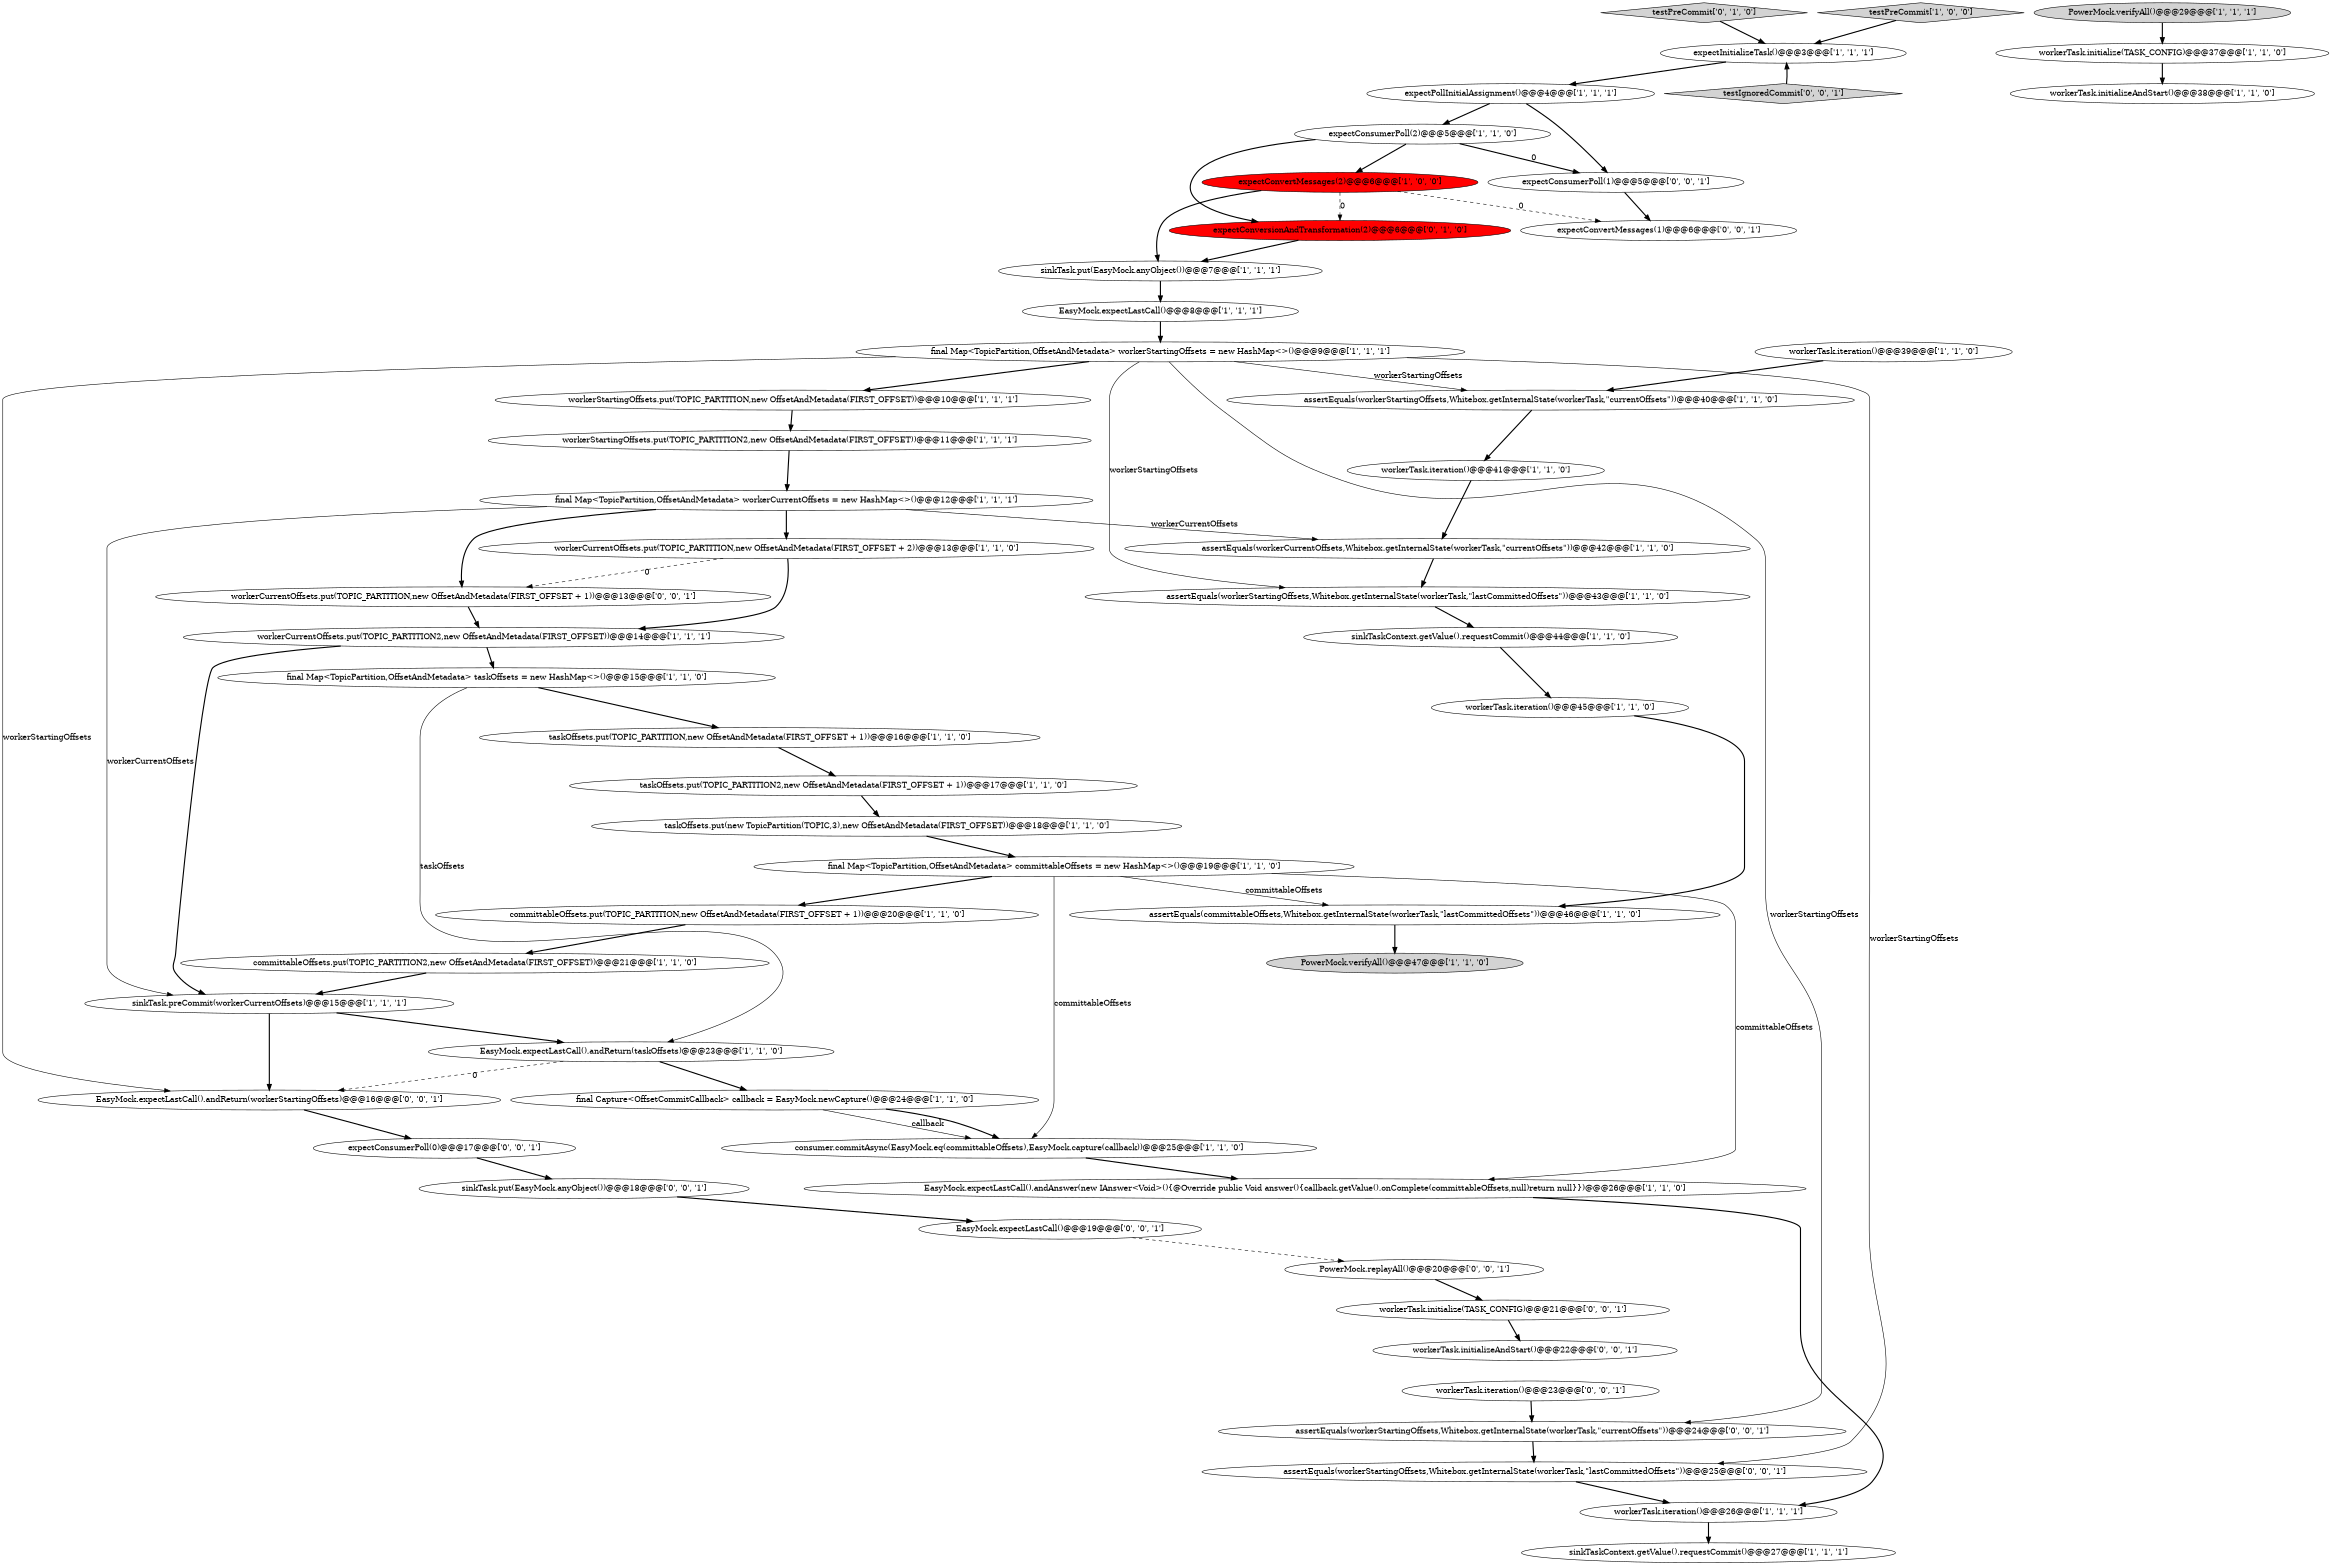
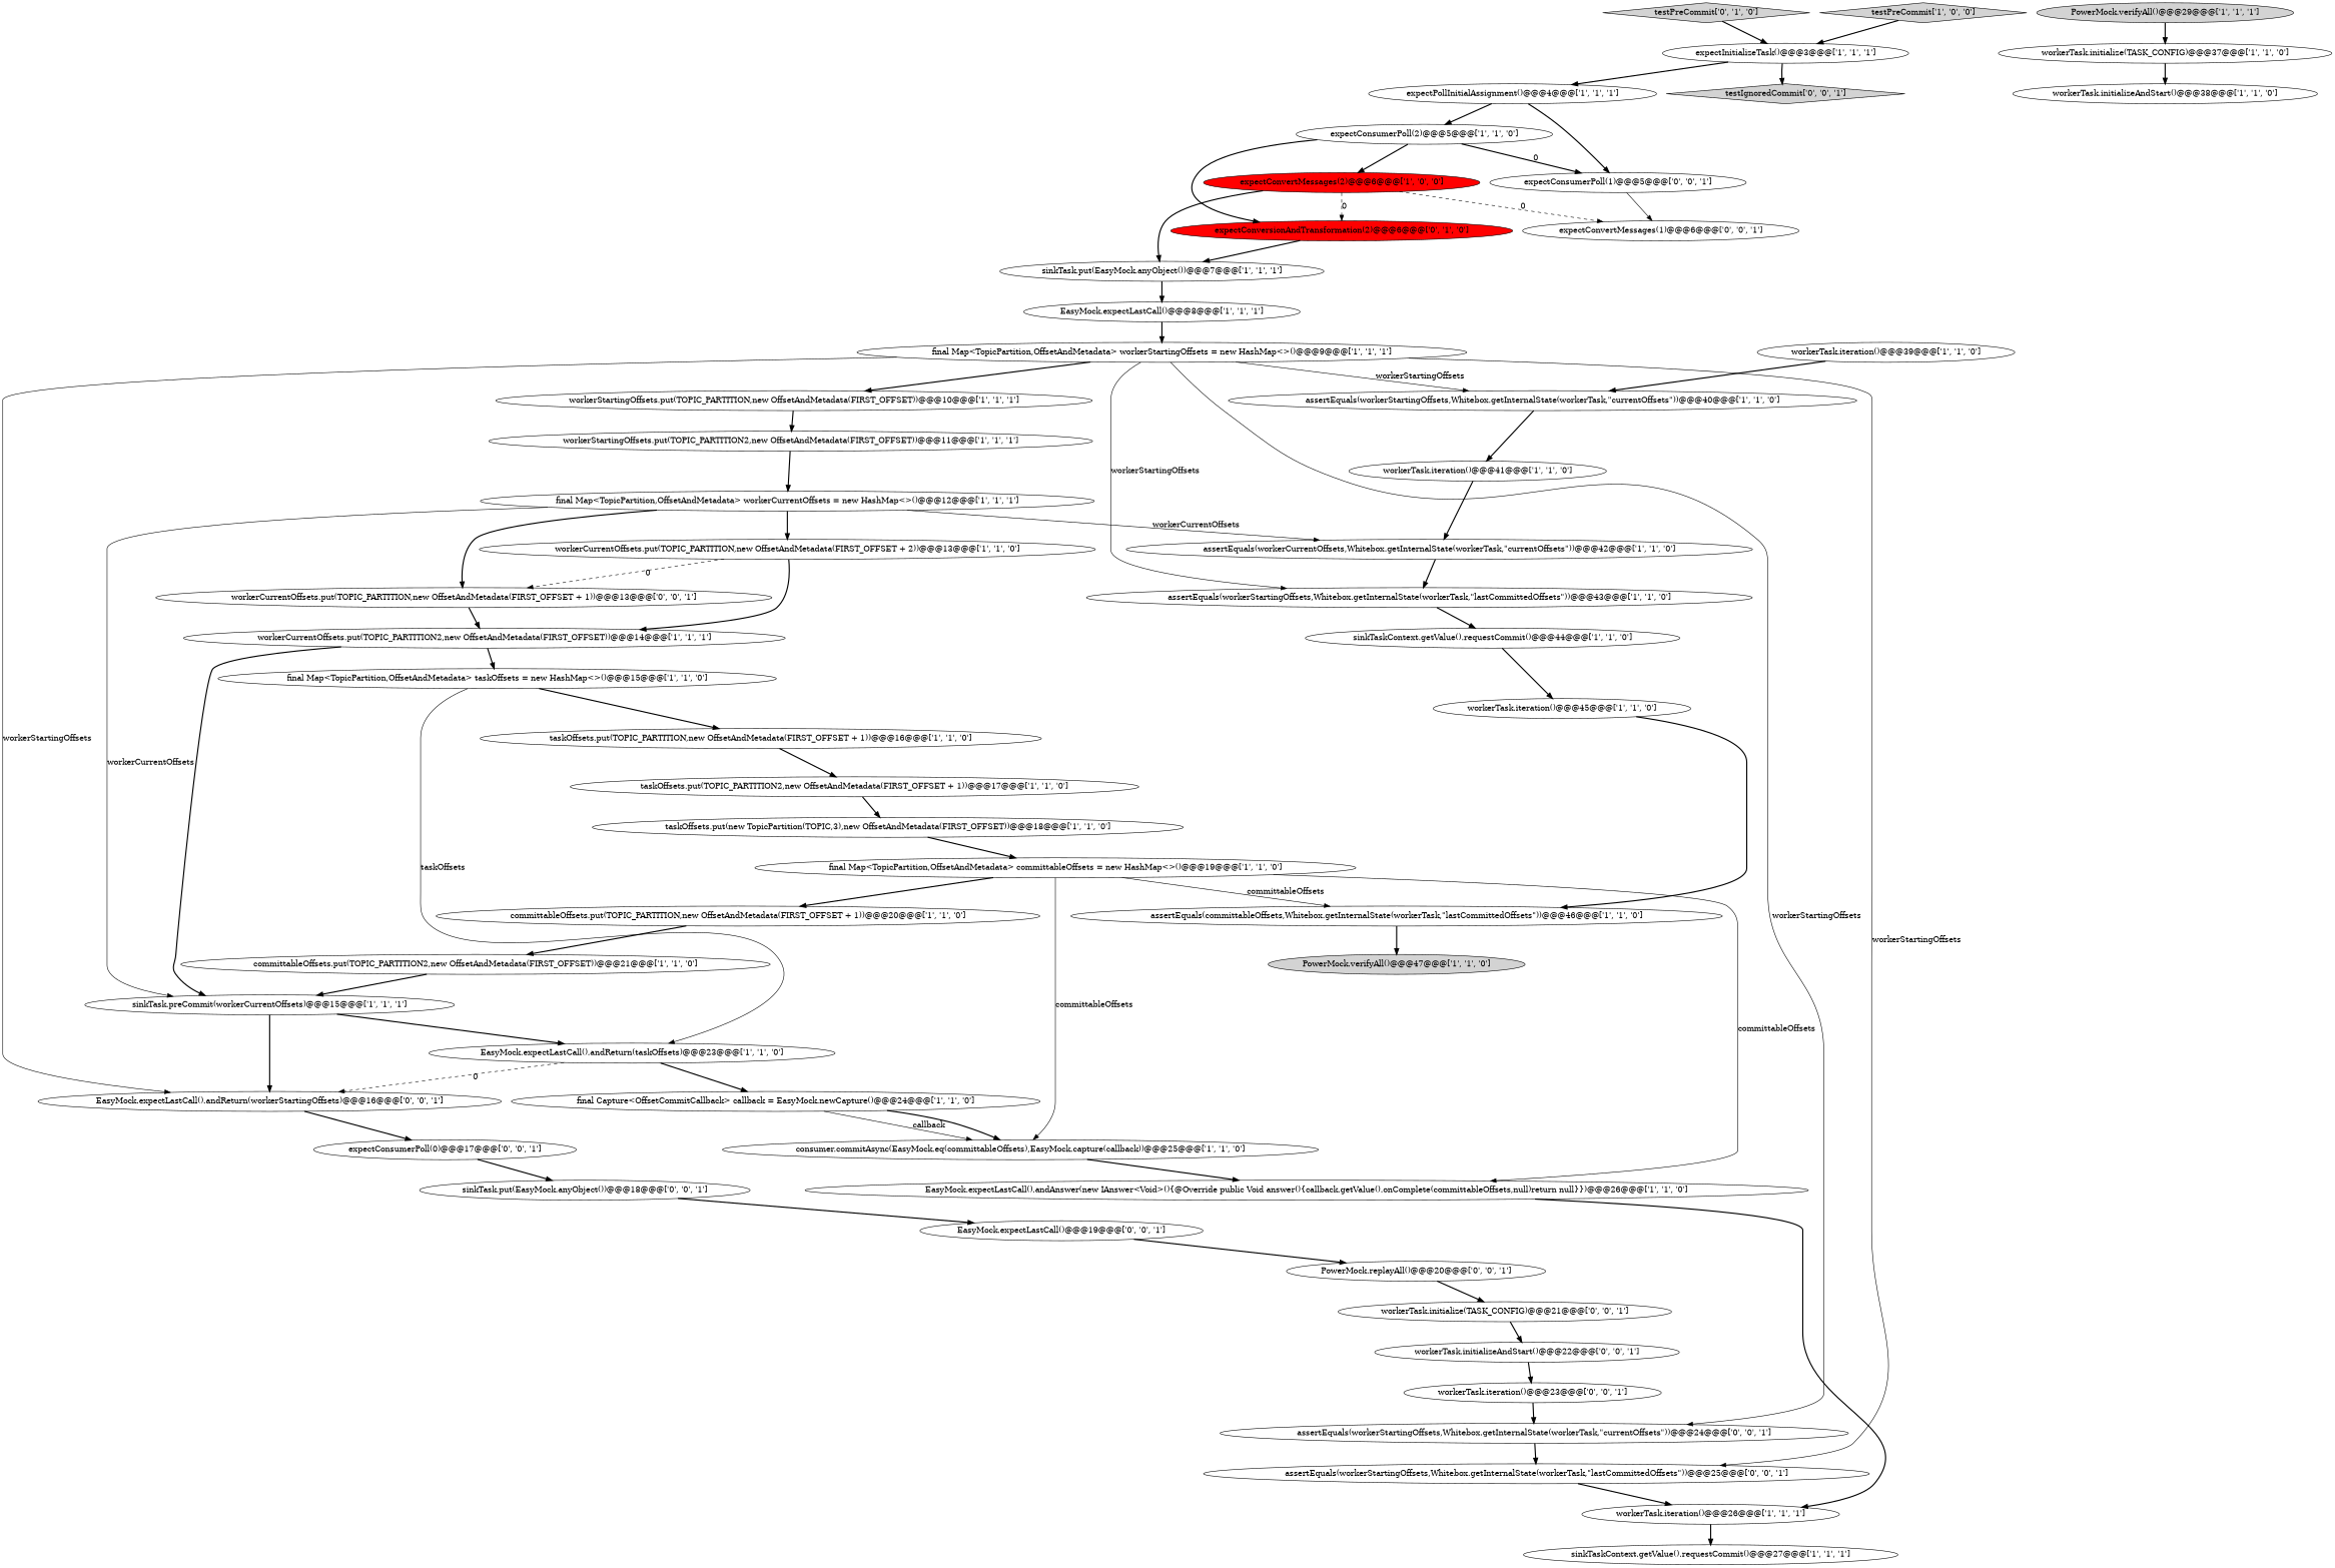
  digraph {
    node [fillcolor=white shape=ellipse style=filled]
    edge [style=bold]
    n1 [label="workerTask.iteration()@@@26@@@['1', '1', '1']"]
    n2 [label="sinkTaskContext.getValue().requestCommit()@@@27@@@['1', '1', '1']"]
    n3 [label="expectPollInitialAssignment()@@@4@@@['1', '1', '1']"]
    n4 [label="expectConsumerPoll(2)@@@5@@@['1', '1', '0']"]
    n5 [label="expectConsumerPoll(1)@@@5@@@['0', '0', '1']"]
    n6 [fillcolor=red label="expectConvertMessages(2)@@@6@@@['1', '0', '0']"]
    n7 [fillcolor=red label="expectConversionAndTransformation(2)@@@6@@@['0', '1', '0']"]
    n8 [label="expectConvertMessages(1)@@@6@@@['0', '0', '1']"]
    n9 [label="assertEquals(committableOffsets,Whitebox.getInternalState(workerTask,\"lastCommittedOffsets\"))@@@46@@@['1', '1', '0']"]
    n10 [fillcolor=lightgray label="PowerMock.verifyAll()@@@47@@@['1', '1', '0']"]
    n11 [label="final Map<TopicPartition,OffsetAndMetadata> workerStartingOffsets = new HashMap<>()@@@9@@@['1', '1', '1']"]
    n12 [label="assertEquals(workerStartingOffsets,Whitebox.getInternalState(workerTask,\"lastCommittedOffsets\"))@@@25@@@['0', '0', '1']"]
    n13 [label="assertEquals(workerStartingOffsets,Whitebox.getInternalState(workerTask,\"currentOffsets\"))@@@40@@@['1', '1', '0']"]
    n14 [label="assertEquals(workerStartingOffsets,Whitebox.getInternalState(workerTask,\"lastCommittedOffsets\"))@@@43@@@['1', '1', '0']"]
    n15 [label="workerStartingOffsets.put(TOPIC_PARTITION,new OffsetAndMetadata(FIRST_OFFSET))@@@10@@@['1', '1', '1']"]
    n16 [label="assertEquals(workerStartingOffsets,Whitebox.getInternalState(workerTask,\"currentOffsets\"))@@@24@@@['0', '0', '1']"]
    n17 [label="EasyMock.expectLastCall().andReturn(workerStartingOffsets)@@@16@@@['0', '0', '1']"]
    n18 [label="workerTask.iteration()@@@41@@@['1', '1', '0']"]
    n19 [label="sinkTaskContext.getValue().requestCommit()@@@44@@@['1', '1', '0']"]
    n20 [label="workerStartingOffsets.put(TOPIC_PARTITION2,new OffsetAndMetadata(FIRST_OFFSET))@@@11@@@['1', '1', '1']"]
    n21 [label="expectConsumerPoll(0)@@@17@@@['0', '0', '1']"]
    n22 [label="workerTask.iteration()@@@45@@@['1', '1', '0']"]
    n23 [label="EasyMock.expectLastCall().andReturn(taskOffsets)@@@23@@@['1', '1', '0']"]
    n24 [label="final Capture<OffsetCommitCallback> callback = EasyMock.newCapture()@@@24@@@['1', '1', '0']"]
    n25 [label="consumer.commitAsync(EasyMock.eq(committableOffsets),EasyMock.capture(callback))@@@25@@@['1', '1', '0']"]
    n26 [label="EasyMock.expectLastCall().andAnswer(new IAnswer<Void>(){@Override public Void answer(){callback.getValue().onComplete(committableOffsets,null)return null}})@@@26@@@['1', '1', '0']"]
    n27 [label="final Map<TopicPartition,OffsetAndMetadata> workerCurrentOffsets = new HashMap<>()@@@12@@@['1', '1', '1']"]
    n28 [label="sinkTask.preCommit(workerCurrentOffsets)@@@15@@@['1', '1', '1']"]
    n29 [label="workerCurrentOffsets.put(TOPIC_PARTITION,new OffsetAndMetadata(FIRST_OFFSET + 2))@@@13@@@['1', '1', '0']"]
    n30 [label="assertEquals(workerCurrentOffsets,Whitebox.getInternalState(workerTask,\"currentOffsets\"))@@@42@@@['1', '1', '0']"]
    n31 [label="workerCurrentOffsets.put(TOPIC_PARTITION,new OffsetAndMetadata(FIRST_OFFSET + 1))@@@13@@@['0', '0', '1']"]
    n32 [label="EasyMock.expectLastCall()@@@19@@@['0', '0', '1']"]
    n33 [label="PowerMock.replayAll()@@@20@@@['0', '0', '1']"]
    n34 [label="workerTask.initialize(TASK_CONFIG)@@@21@@@['0', '0', '1']"]
    n35 [fillcolor=lightgray label="testIgnoredCommit['0', '0', '1']" shape=diamond]
    n36 [label="expectInitializeTask()@@@3@@@['1', '1', '1']"]
    n37 [label="final Map<TopicPartition,OffsetAndMetadata> committableOffsets = new HashMap<>()@@@19@@@['1', '1', '0']"]
    n38 [label="committableOffsets.put(TOPIC_PARTITION,new OffsetAndMetadata(FIRST_OFFSET + 1))@@@20@@@['1', '1', '0']"]
    n39 [label="committableOffsets.put(TOPIC_PARTITION2,new OffsetAndMetadata(FIRST_OFFSET))@@@21@@@['1', '1', '0']"]
    n40 [label="sinkTask.put(EasyMock.anyObject())@@@7@@@['1', '1', '1']"]
    n41 [label="workerCurrentOffsets.put(TOPIC_PARTITION2,new OffsetAndMetadata(FIRST_OFFSET))@@@14@@@['1', '1', '1']"]
    n42 [label="workerTask.iteration()@@@23@@@['0', '0', '1']"]
    n43 [label="workerTask.initializeAndStart()@@@38@@@['1', '1', '0']"]
    n44 [label="workerTask.iteration()@@@39@@@['1', '1', '0']"]
    n45 [label="taskOffsets.put(new TopicPartition(TOPIC,3),new OffsetAndMetadata(FIRST_OFFSET))@@@18@@@['1', '1', '0']"]
    n46 [label="final Map<TopicPartition,OffsetAndMetadata> taskOffsets = new HashMap<>()@@@15@@@['1', '1', '0']"]
    n47 [label="taskOffsets.put(TOPIC_PARTITION,new OffsetAndMetadata(FIRST_OFFSET + 1))@@@16@@@['1', '1', '0']"]
    n48 [label="workerTask.initializeAndStart()@@@22@@@['0', '0', '1']"]
    n49 [label="EasyMock.expectLastCall()@@@8@@@['1', '1', '1']"]
    n50 [fillcolor=lightgray label="testPreCommit['0', '1', '0']" shape=diamond]
    n51 [label="taskOffsets.put(TOPIC_PARTITION2,new OffsetAndMetadata(FIRST_OFFSET + 1))@@@17@@@['1', '1', '0']"]
    n52 [label="sinkTask.put(EasyMock.anyObject())@@@18@@@['0', '0', '1']"]
    n53 [fillcolor=lightgray label="PowerMock.verifyAll()@@@29@@@['1', '1', '1']"]
    n54 [label="workerTask.initialize(TASK_CONFIG)@@@37@@@['1', '1', '0']"]
    n55 [fillcolor=lightgray label="testPreCommit['1', '0', '0']" shape=diamond]
    n1 -> n2
    n3 -> n4
    n3 -> n5
    n4 -> n5 [label=0]
    n4 -> n6
    n4 -> n7
-   n5 -> n8
+   n5 -> n8 [style=solid]
    n6 -> n7 [label=0 style=dashed]
    n6 -> n8 [label=0 style=dashed]
    n6 -> n40
    n7 -> n40
    n9 -> n10
    n11 -> n12 [label=workerStartingOffsets style=solid]
    n11 -> n13 [label=workerStartingOffsets style=solid]
    n11 -> n14 [label=workerStartingOffsets style=solid]
    n11 -> n15
    n11 -> n16 [label=workerStartingOffsets style=solid]
    n11 -> n17 [label=workerStartingOffsets style=solid]
    n12 -> n1
    n13 -> n18
    n14 -> n19
    n15 -> n20
    n16 -> n12
    n17 -> n21
    n18 -> n30
    n19 -> n22
    n20 -> n27
    n21 -> n52
    n22 -> n9
    n23 -> n17 [label=0 style=dashed]
    n23 -> n24
    n24 -> n25 [label=callback style=solid]
    n24 -> n25
    n25 -> n26
    n26 -> n1
    n27 -> n28 [label=workerCurrentOffsets style=solid]
    n27 -> n29
    n27 -> n30 [label=workerCurrentOffsets style=solid]
    n27 -> n31
    n28 -> n17
    n28 -> n23
    n29 -> n31 [label=0 style=dashed]
    n29 -> n41
    n30 -> n14
    n31 -> n41
-   n32 -> n33 [style=dashed]
+   n32 -> n33
    n33 -> n34
    n34 -> n48
-   n35 -> n36
+   n36 -> n35
    n36 -> n3
    n37 -> n9 [label=committableOffsets style=solid]
    n37 -> n25 [label=committableOffsets style=solid]
    n37 -> n26 [label=committableOffsets style=solid]
    n37 -> n38
    n38 -> n39
    n39 -> n28
    n40 -> n49
    n41 -> n28
    n41 -> n46
    n42 -> n16
    n44 -> n13
    n45 -> n37
    n46 -> n23 [label=taskOffsets style=solid]
    n46 -> n47
    n47 -> n51
+   n48 -> n42
    n49 -> n11
    n50 -> n36
    n51 -> n45
    n52 -> n32
    n53 -> n54
    n54 -> n43
    n55 -> n36
  }
